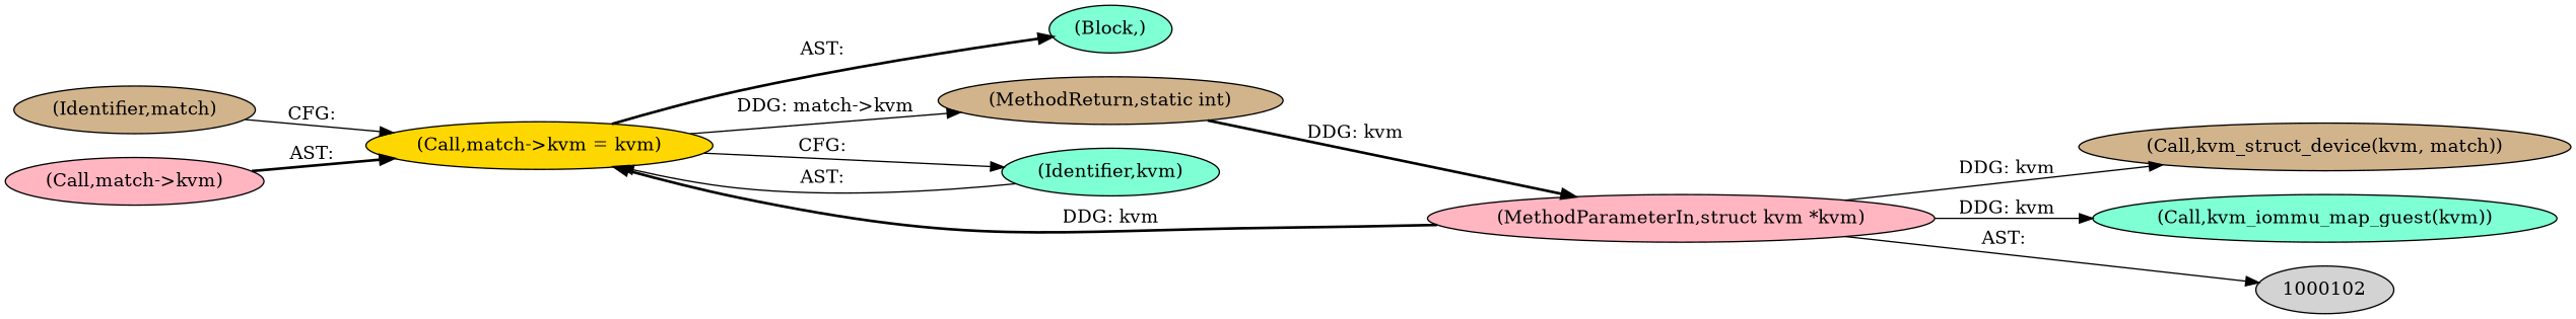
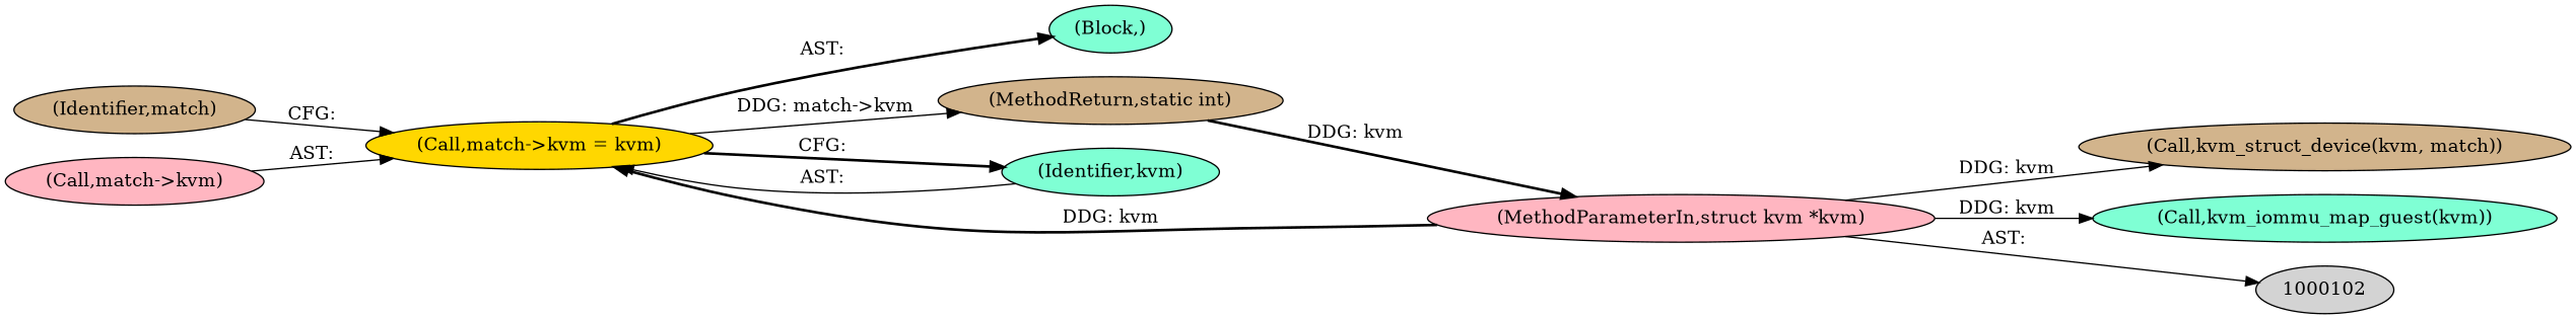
  digraph {
    rankdir=LR
    node [fillcolor=aquamarine style=filled]
    edge [style=solid]
    n1 [fillcolor=gold label="(Call,match->kvm = kvm)"]
    n2 [label="(Block,)"]
    n3 [fillcolor=tan label="(MethodReturn,static int)"]
    n4 [label="(Identifier,kvm)"]
    n5 [fillcolor=lightpink label="(MethodParameterIn,struct kvm *kvm)"]
    n6 [fillcolor=tan label="(Call,kvm_struct_device(kvm, match))"]
    n7 [label="(Call,kvm_iommu_map_guest(kvm))"]
    1000102 [fillcolor=lightgrey]
    n9 [fillcolor=tan label="(Identifier,match)"]
    n10 [fillcolor=lightpink label="(Call,match->kvm)"]
    n1 -> n2 [label="AST: " style=bold]
    n1 -> n3 [label="DDG: match->kvm"]
-   n1 -> n4 [label="CFG: "]
+   n1 -> n4 [label="CFG: " style=bold]
    n3 -> n5 [label="DDG: kvm" style=bold]
    n4 -> n1 [label="AST: "]
    n5 -> n1 [label="DDG: kvm" style=bold]
    n5 -> n6 [label="DDG: kvm"]
    n5 -> n7 [label="DDG: kvm"]
    n5 -> 1000102 [label="AST: "]
    n9 -> n1 [label="CFG: "]
-   n10 -> n1 [label="AST: " style=bold]
+   n10 -> n1 [label="AST: "]
  }
